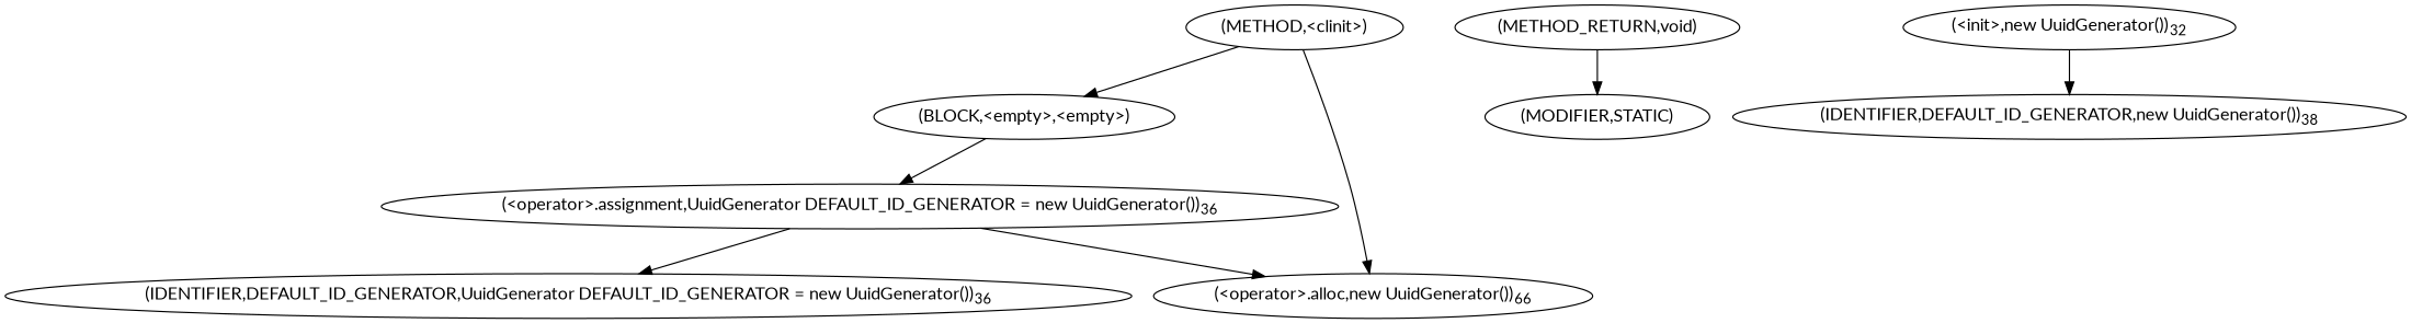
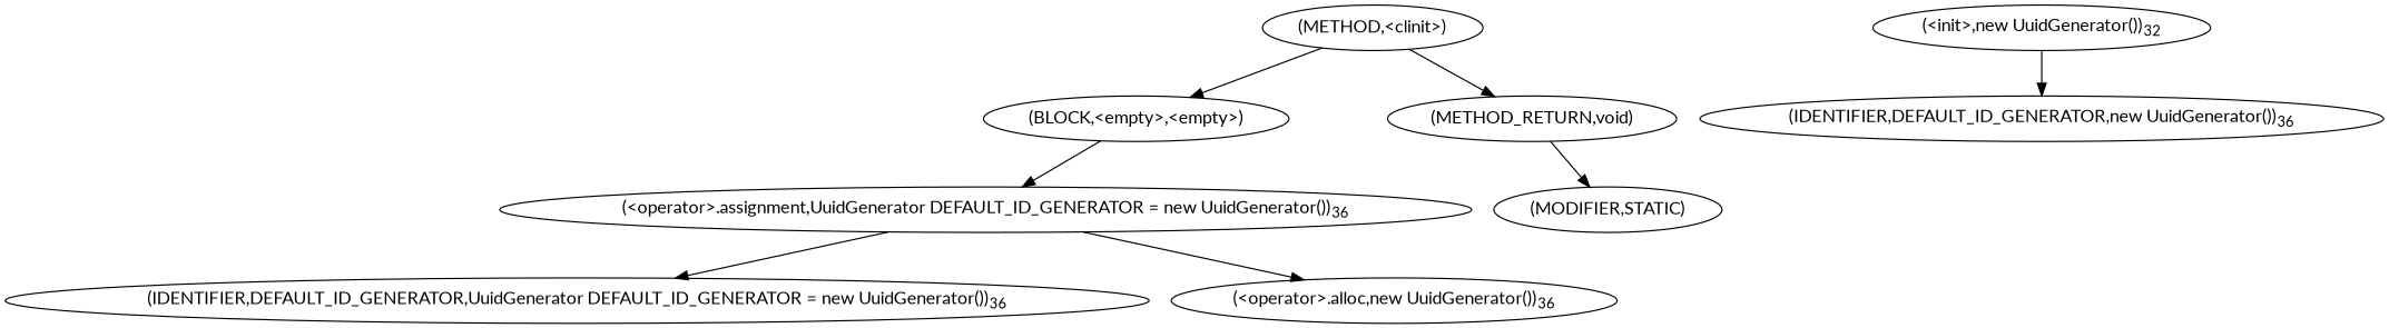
  digraph {
    fontname=Lato
    node [fontname=Lato]
    edge [fontname=Lato]
    n1 [label=<(METHOD,&lt;clinit&gt;)>]
    n2 [label=<(BLOCK,&lt;empty&gt;,&lt;empty&gt;)>]
    n3 [label=<(METHOD_RETURN,void)>]
    n4 [label=<(&lt;operator&gt;.assignment,UuidGenerator DEFAULT_ID_GENERATOR = new UuidGenerator())<SUB>36</SUB>>]
    n5 [label=<(MODIFIER,STATIC)>]
    n6 [label=<(IDENTIFIER,DEFAULT_ID_GENERATOR,UuidGenerator DEFAULT_ID_GENERATOR = new UuidGenerator())<SUB>36</SUB>>]
-   n7 [label=<(&lt;operator&gt;.alloc,new UuidGenerator())<SUB>66</SUB>>]
+   n7 [label=<(&lt;operator&gt;.alloc,new UuidGenerator())<SUB>36</SUB>>]
    n8 [label=<(&lt;init&gt;,new UuidGenerator())<SUB>32</SUB>>]
-   n9 [label=<(IDENTIFIER,DEFAULT_ID_GENERATOR,new UuidGenerator())<SUB>38</SUB>>]
+   n9 [label=<(IDENTIFIER,DEFAULT_ID_GENERATOR,new UuidGenerator())<SUB>36</SUB>>]
    n1 -> n2
-   n1 -> n7
+   n1 -> n3
    n2 -> n4
    n3 -> n5
    n4 -> n6
    n4 -> n7
    n8 -> n9
  }
